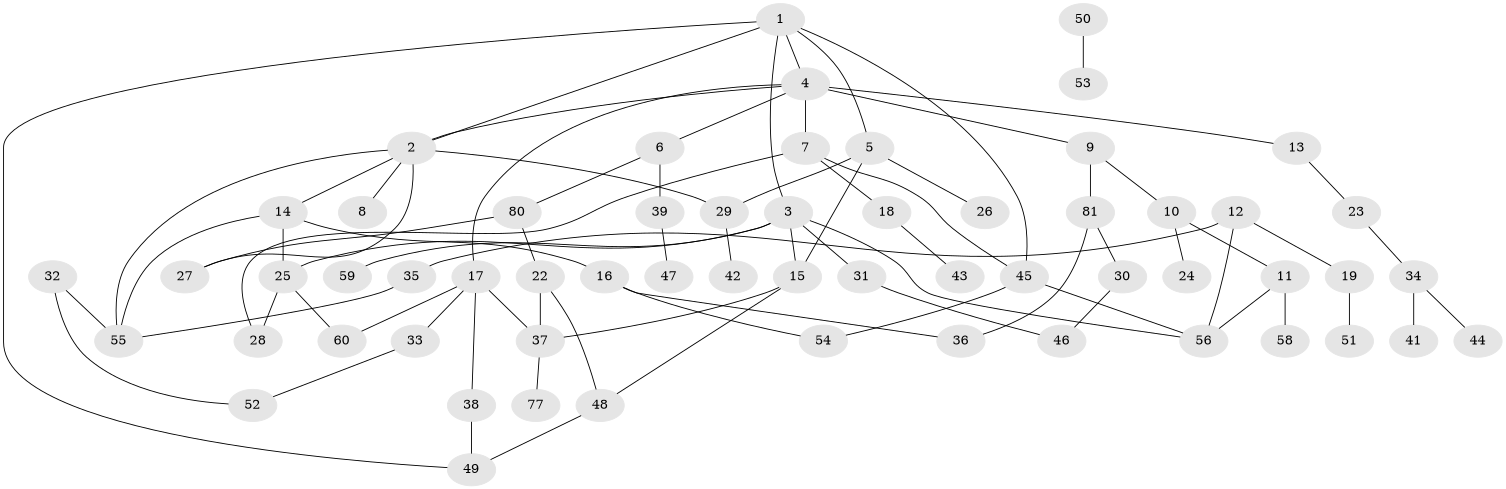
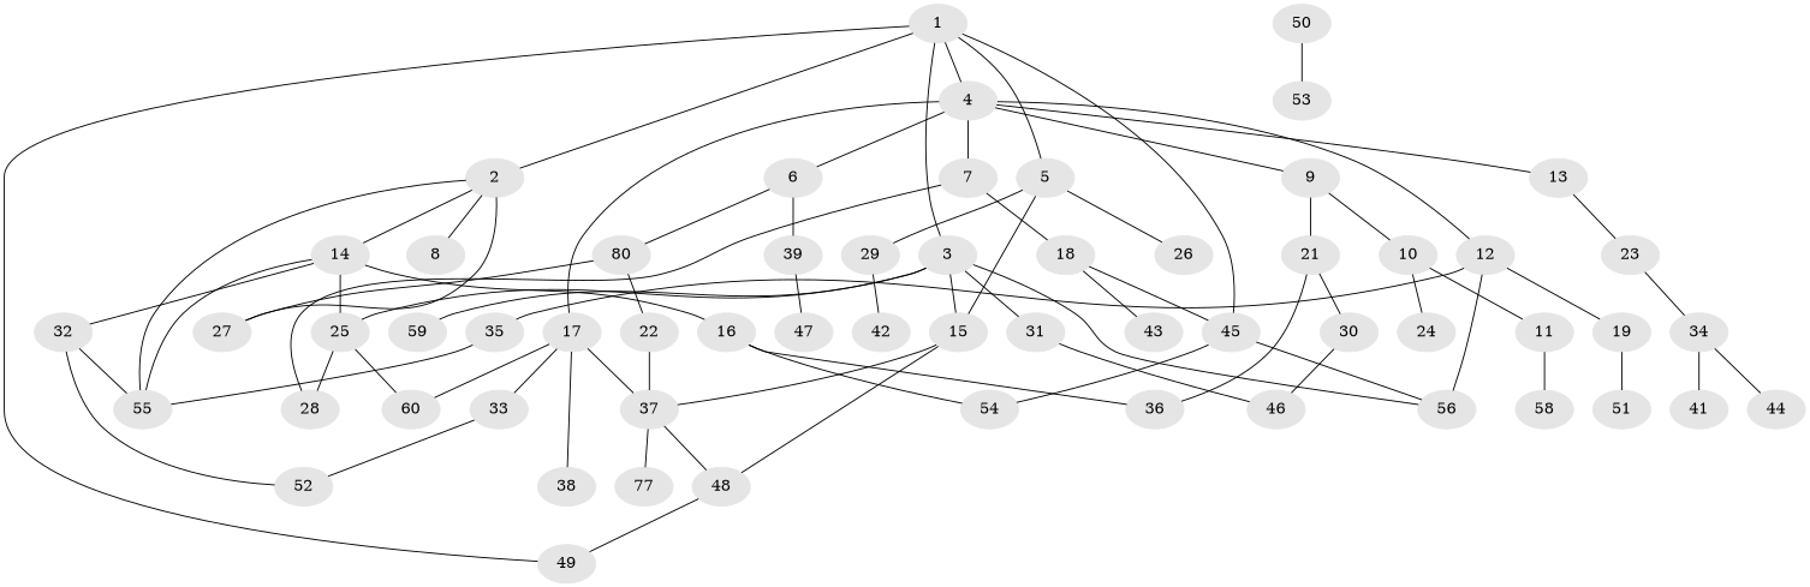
  graph {
    node [color=gray90 style=filled]
    1
    2
    3
    4
    5
    45
    49
    8
    14
    27
    29
    55
    15
    25
    31
    56
    59
    6
    7
    9
    12
    13
    17
    26
    54
    16
    32
    42
    37
    48
    28
    n32 [label=60]
    46
    n34 [label=80]
    39
    18
    10
-   21 [label=81]
+   21
    19
    35
    23
    33
    38
    22
    47
    43
    50
    53
    11
    24
    36
    30
    58
    51
    34
    52
    n57 [label=77]
    41
    44
    1 -- 2
    1 -- 3
    1 -- 4
    1 -- 5
    1 -- 45
    1 -- 49
    2 -- 8
    2 -- 14
    2 -- 27
-   2 -- 29
    2 -- 55
    3 -- 15
    3 -- 25
    3 -- 31
    3 -- 56
    3 -- 59
    4 -- 6
    4 -- 7
    4 -- 9
-   4 -- 2
+   4 -- 12
    4 -- 13
    4 -- 17
    5 -- 29
    5 -- 15
    5 -- 26
    45 -- 56
    45 -- 54
    14 -- 55
    14 -- 25
    14 -- 16
+   14 -- 32
    29 -- 42
    15 -- 37
    15 -- 48
    25 -- 28
    25 -- n32
    31 -- 46
    6 -- n34
    6 -- 39
    7 -- 28
    7 -- 18
    9 -- 10
    9 -- 21
    12 -- 56
    12 -- 19
    12 -- 35
    13 -- 23
    17 -- 37
    17 -- n32
    17 -- 33
    17 -- 38
    16 -- 54
    16 -- 36
    32 -- 55
    32 -- 52
-   22 -- 48
+   37 -- 48
    37 -- n57
    48 -- 49
    n34 -- 27
    n34 -- 22
    39 -- 47
-   7 -- 45
+   18 -- 45
    18 -- 43
    10 -- 11
    10 -- 24
    21 -- 36
    21 -- 30
    19 -- 51
    35 -- 55
    23 -- 34
    33 -- 52
-   38 -- 49
    22 -- 37
    50 -- 53
-   11 -- 56
    11 -- 58
    30 -- 46
    34 -- 41
    34 -- 44
  }
